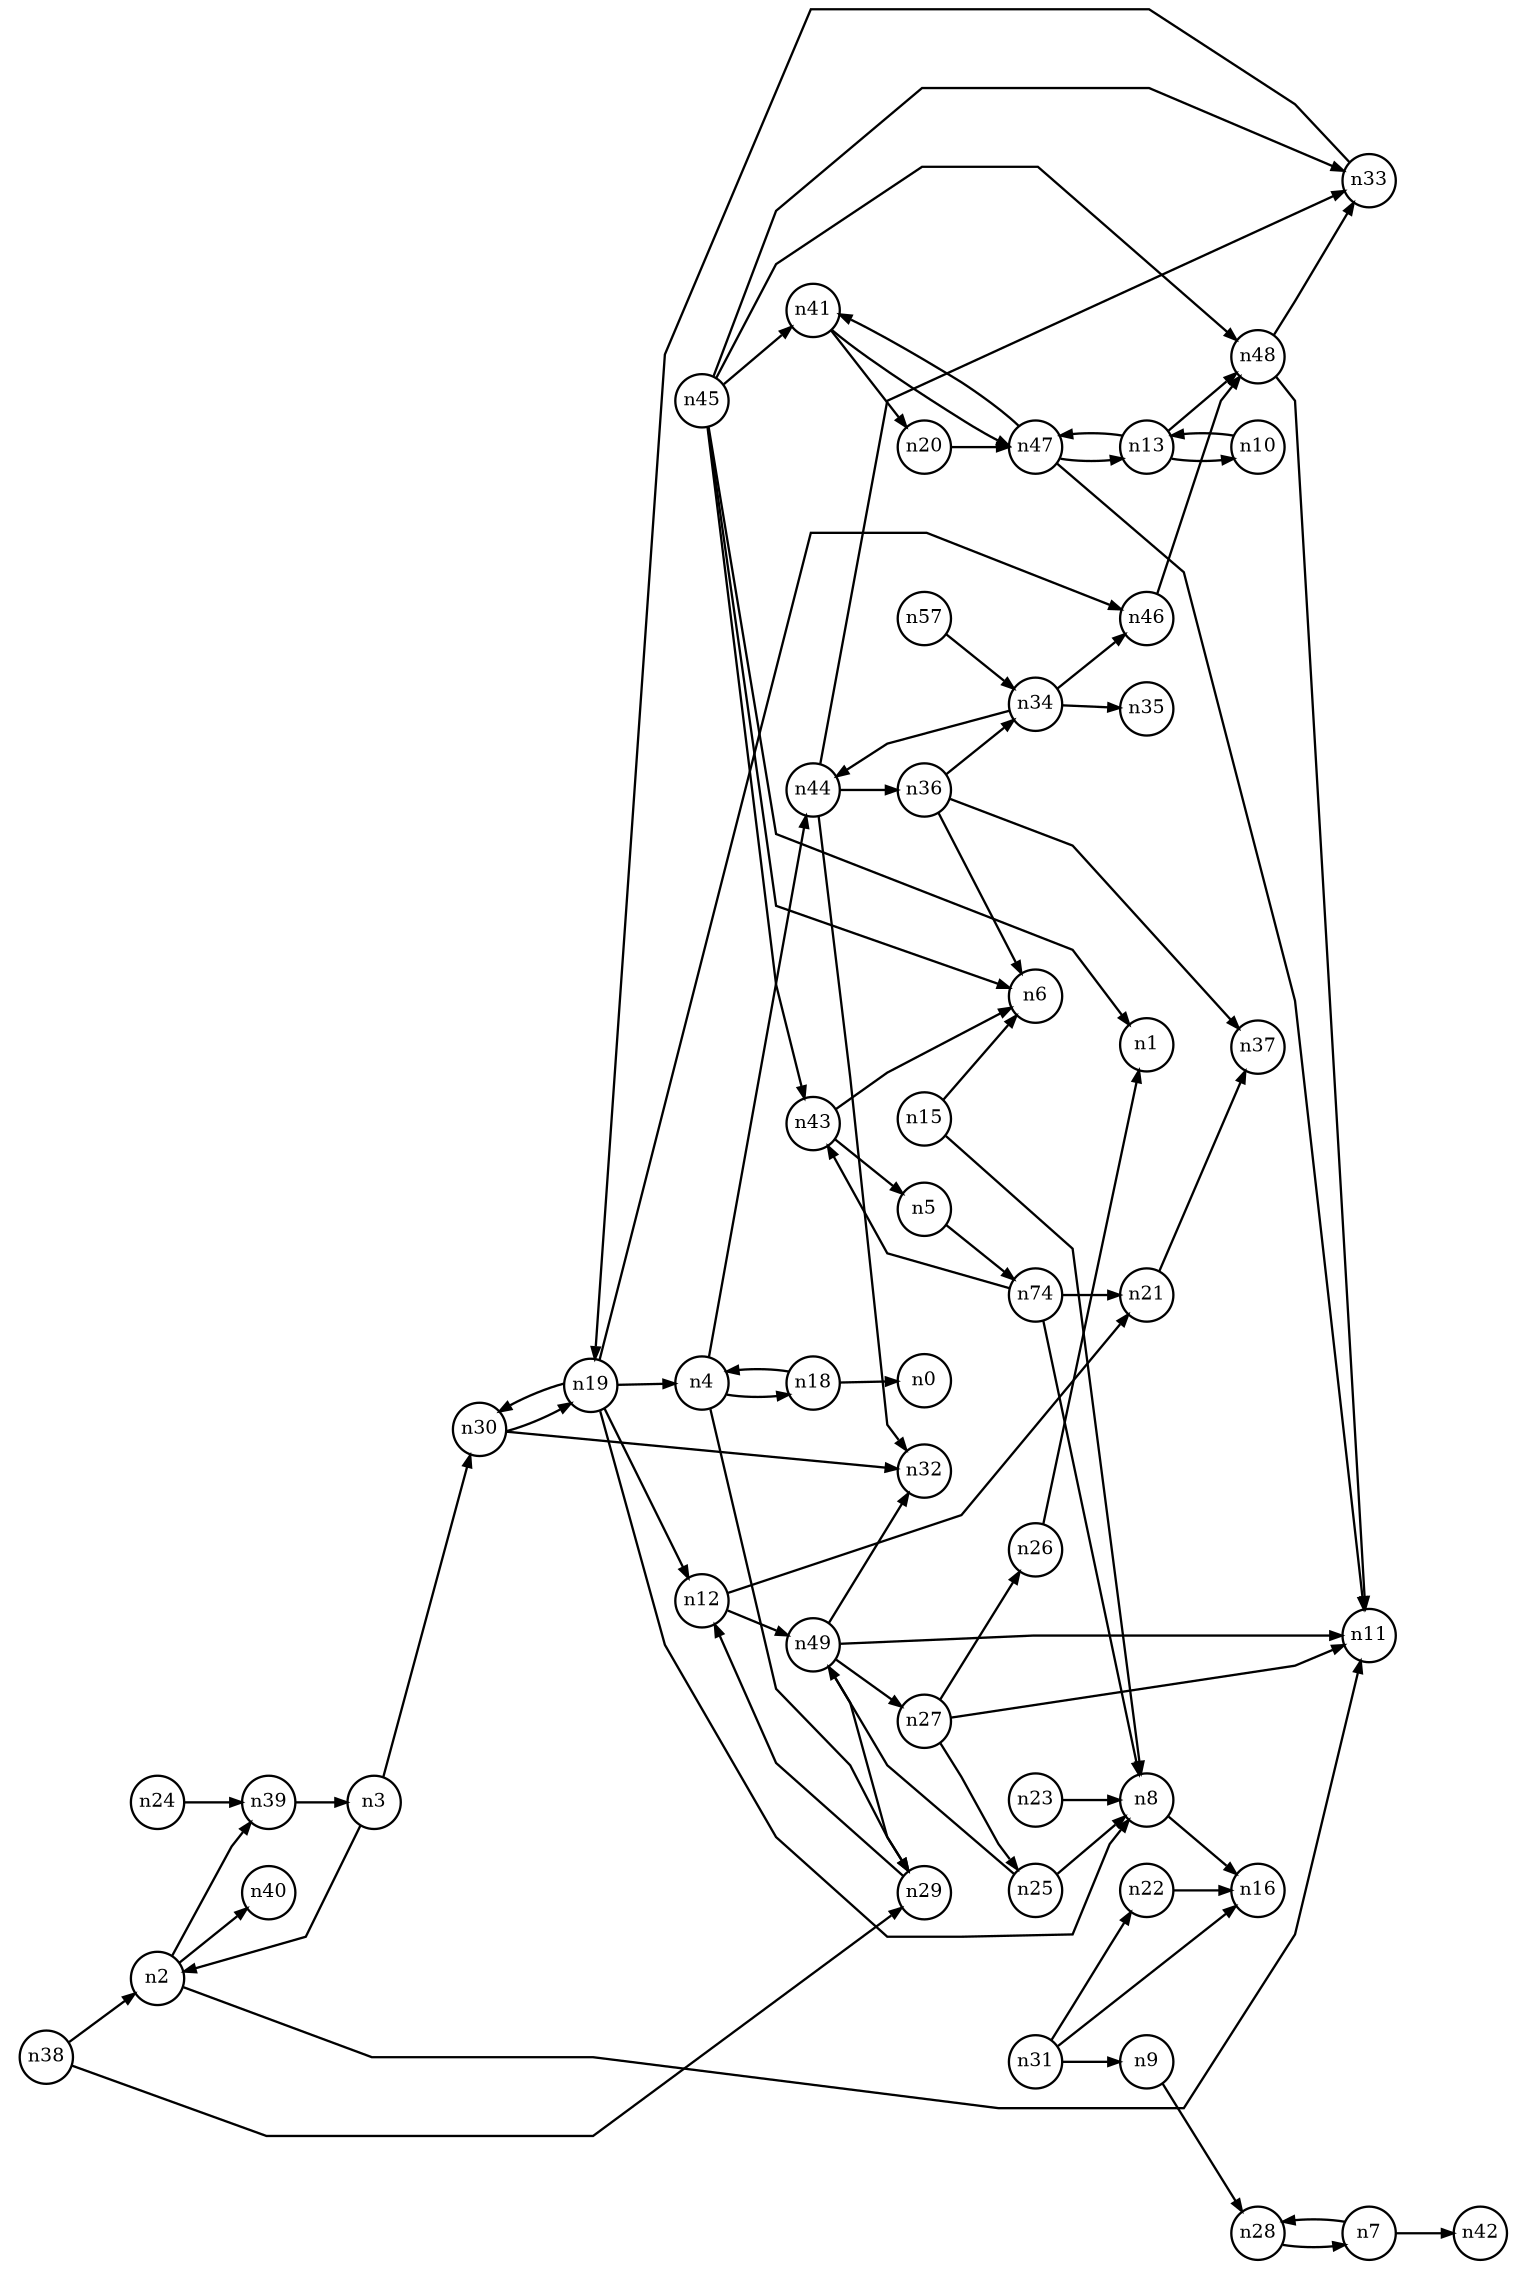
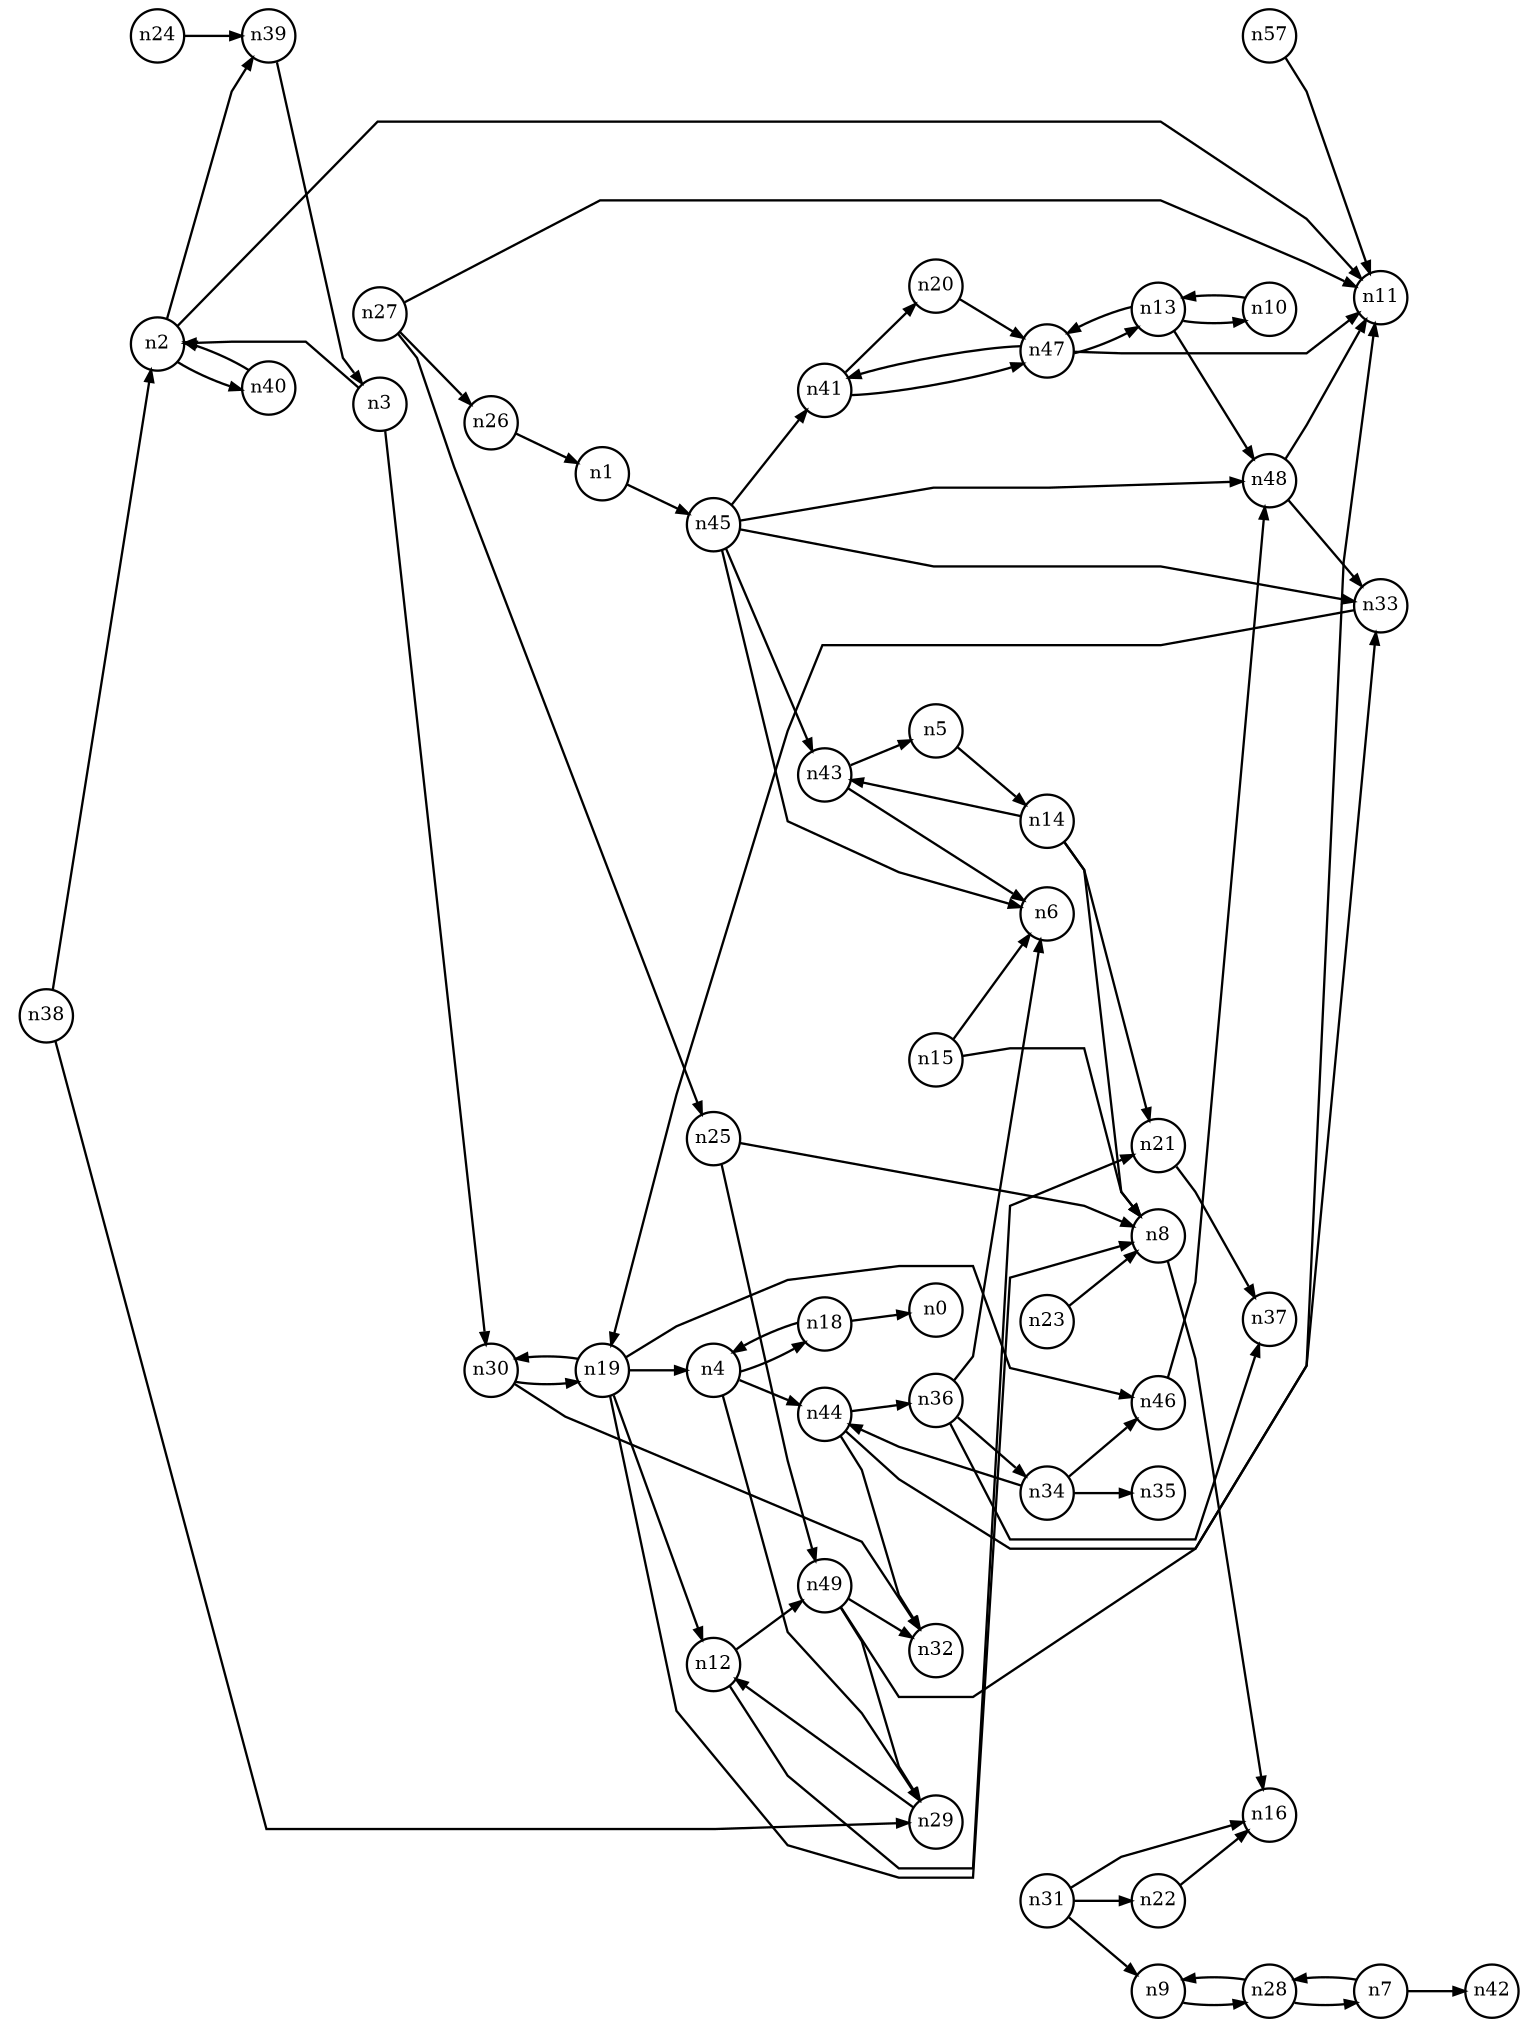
  digraph {
    fontsize=8
    nodesep=0.22
    nodesize=0.16
    rankdir=LR
    ranksep=0.22
    splines=polyline
    node [fixedsize=shape fontsize=8 shape=circle]
    edge [arrowsize=0.5]
    n2 [width=0.32]
    n11 [width=0.32]
    n39 [width=0.32]
    n40 [width=0.32]
    n3 [width=0.32]
    n30 [width=0.32]
    n32 [width=0.32]
    n19 [width=0.32]
    n12 [width=0.32]
    n4 [width=0.32]
    n8 [width=0.32]
    n46 [width=0.32]
    n21 [width=0.32]
    n49 [width=0.32]
    n29 [width=0.32]
    n44 [width=0.32]
    n18 [width=0.32]
    n16 [width=0.32]
    n48 [width=0.32]
    n37 [width=0.32]
    n27 [width=0.32]
    n33 [width=0.32]
    n36 [width=0.32]
    n0 [width=0.32]
    n6 [width=0.32]
    n34 [width=0.32]
    n35 [width=0.32]
    n28 [width=0.32]
    n9 [width=0.32]
    n7 [width=0.32]
    n42 [width=0.32]
    n25 [width=0.32]
    n26 [width=0.32]
    n10 [width=0.32]
    n13 [width=0.32]
    n47 [width=0.32]
    n41 [width=0.32]
    n20 [width=0.32]
-   n14 [width=0.32 label=n74]
+   n14 [width=0.32]
    n43 [width=0.32]
    n5 [width=0.32]
    n15 [width=0.32]
    n17 [label=n57 width=0.32]
    n22 [width=0.32]
    n23 [width=0.32]
    n24 [width=0.32]
    n1 [width=0.32]
    n31 [width=0.32]
    n38 [width=0.32]
    n45 [width=0.32]
    n2 -> n11
    n2 -> n39
    n2 -> n40
    n39 -> n3
+   n40 -> n2
    n3 -> n2
    n3 -> n30
    n30 -> n32
    n30 -> n19
    n19 -> n30
    n19 -> n12
    n19 -> n4
    n19 -> n8
    n19 -> n46
    n12 -> n21
    n12 -> n49
    n4 -> n29
    n4 -> n44
    n4 -> n18
    n8 -> n16
    n46 -> n48
    n21 -> n37
    n49 -> n11
    n49 -> n32
    n49 -> n29
-   n49 -> n27
    n29 -> n12
    n44 -> n32
    n44 -> n33
    n44 -> n36
    n18 -> n4
    n18 -> n0
    n48 -> n11
    n48 -> n33
    n27 -> n11
    n27 -> n25
    n27 -> n26
    n33 -> n19
    n36 -> n37
    n36 -> n6
    n36 -> n34
    n34 -> n46
    n34 -> n44
    n34 -> n35
+   n28 -> n9
    n28 -> n7
    n9 -> n28
    n7 -> n28
    n7 -> n42
    n25 -> n8
    n25 -> n49
    n26 -> n1
    n10 -> n13
    n13 -> n48
    n13 -> n10
    n13 -> n47
    n47 -> n11
    n47 -> n13
    n47 -> n41
    n41 -> n47
    n41 -> n20
    n20 -> n47
    n14 -> n8
    n14 -> n21
    n14 -> n43
    n43 -> n6
    n43 -> n5
    n5 -> n14
    n15 -> n8
    n15 -> n6
-   n17 -> n34
+   n17 -> n11
    n22 -> n16
    n23 -> n8
    n24 -> n39
    n31 -> n16
    n31 -> n9
    n31 -> n22
    n38 -> n2
    n38 -> n29
    n45 -> n48
    n45 -> n33
    n45 -> n6
    n45 -> n41
    n45 -> n43
-   n45 -> n1
+   n1 -> n45
  }
